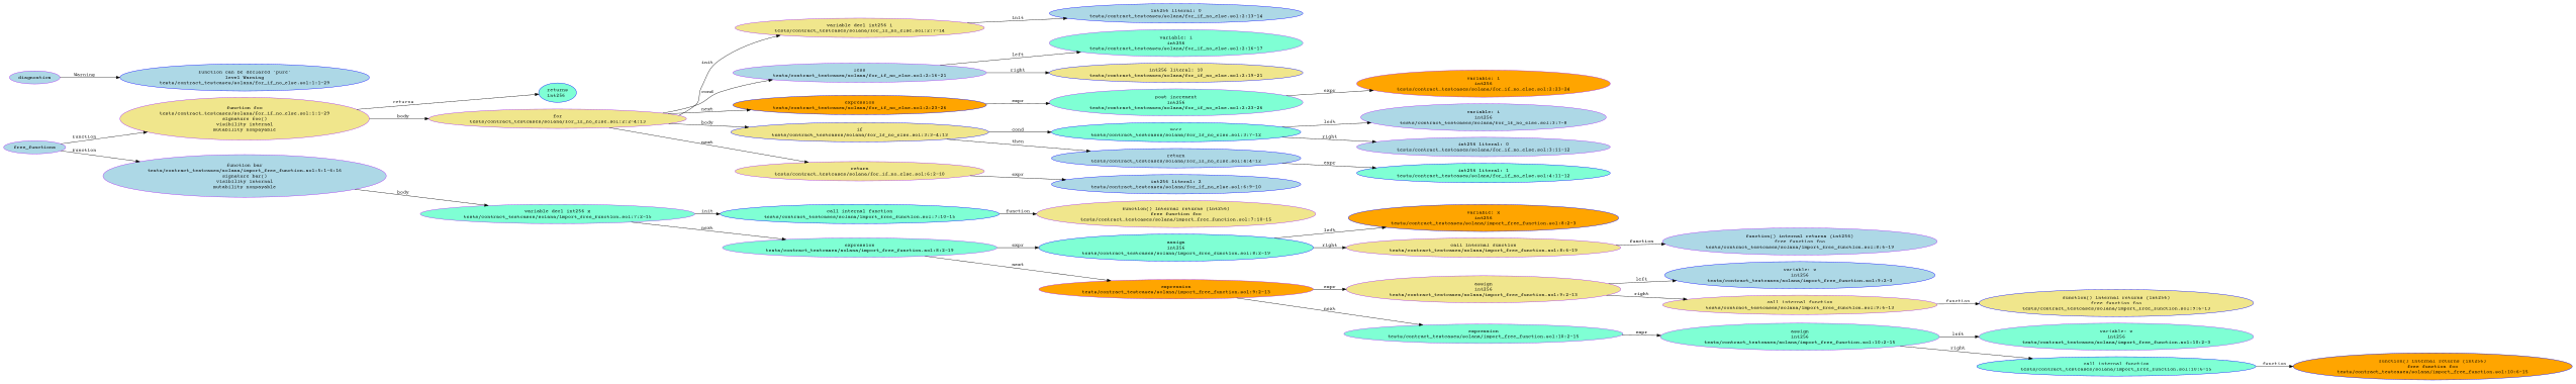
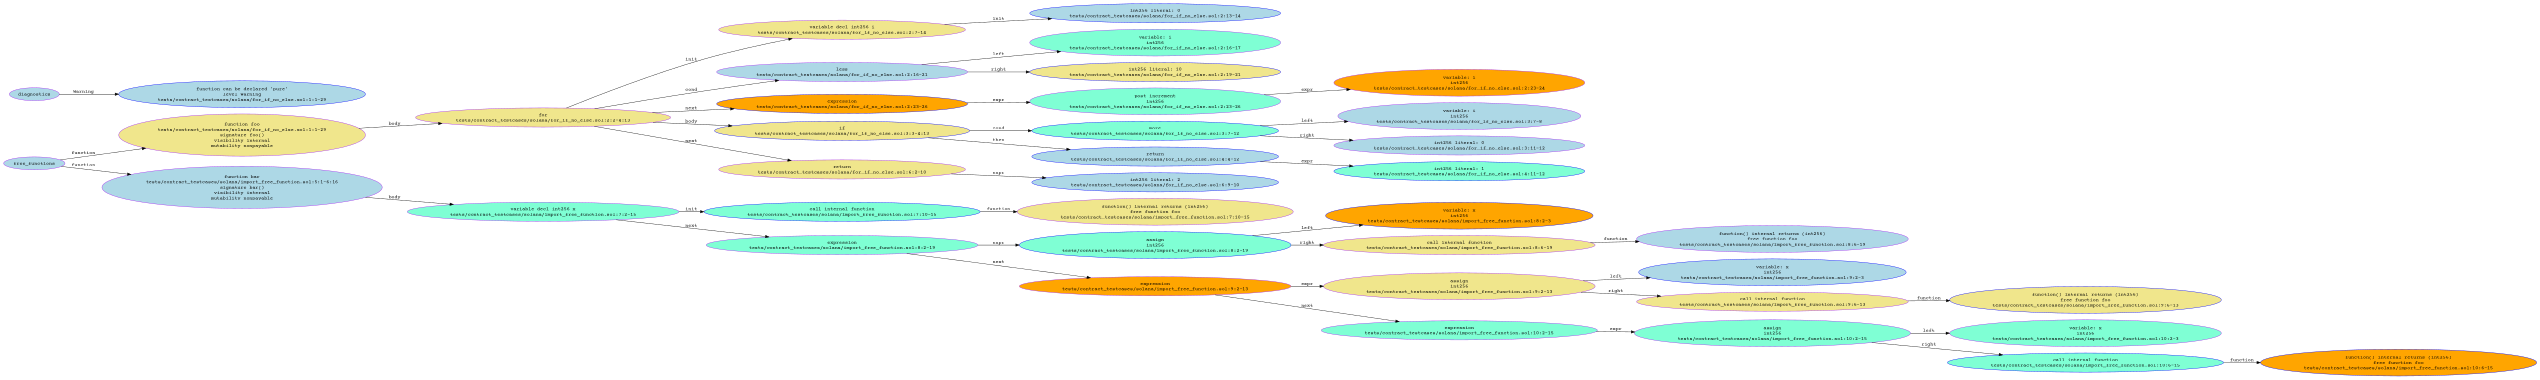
  strict digraph {
    rankdir=LR
    fontname="Courier Prime"
    node [style=filled fillcolor=aquamarine color=purple fontname="Courier Prime"]
    edge [fontname="Courier Prime"]
    n1 [label="function foo\ntests/contract_testcases/solana/for_if_no_else.sol:1:1-29\nsignature foo()\nvisibility internal\nmutability nonpayable" fillcolor=khaki]
-   n2 [label="returns\nint256 " color=blue]
    n3 [label="for\ntests/contract_testcases/solana/for_if_no_else.sol:2:2-4:13" fillcolor=khaki]
    n4 [label="variable decl int256 i\ntests/contract_testcases/solana/for_if_no_else.sol:2:7-14" fillcolor=khaki]
    n5 [label="less\ntests/contract_testcases/solana/for_if_no_else.sol:2:16-21" fillcolor=lightblue]
    n6 [label="expression\ntests/contract_testcases/solana/for_if_no_else.sol:2:23-26" fillcolor=orange color=blue]
    n7 [label="if\ntests/contract_testcases/solana/for_if_no_else.sol:3:3-4:13" fillcolor=khaki color=blue]
    n8 [label="return\ntests/contract_testcases/solana/for_if_no_else.sol:6:2-10" fillcolor=khaki]
    n9 [label="int256 literal: 0\ntests/contract_testcases/solana/for_if_no_else.sol:2:13-14" fillcolor=lightblue color=blue]
    n10 [label="variable: i\nint256\ntests/contract_testcases/solana/for_if_no_else.sol:2:16-17"]
    n11 [label="int256 literal: 10\ntests/contract_testcases/solana/for_if_no_else.sol:2:19-21" fillcolor=khaki color=blue]
    n12 [label="post increment\nint256\ntests/contract_testcases/solana/for_if_no_else.sol:2:23-26"]
    n13 [label="variable: i\nint256\ntests/contract_testcases/solana/for_if_no_else.sol:2:23-24" fillcolor=orange]
    n14 [label="more\ntests/contract_testcases/solana/for_if_no_else.sol:3:7-12" color=blue]
    n15 [label="return\ntests/contract_testcases/solana/for_if_no_else.sol:4:4-12" fillcolor=lightblue color=blue]
    n16 [label="variable: i\nint256\ntests/contract_testcases/solana/for_if_no_else.sol:3:7-8" fillcolor=lightblue]
    n17 [label="int256 literal: 0\ntests/contract_testcases/solana/for_if_no_else.sol:3:11-12" fillcolor=lightblue]
    n18 [label="int256 literal: 1\ntests/contract_testcases/solana/for_if_no_else.sol:4:11-12" color=blue]
    n19 [label="int256 literal: 2\ntests/contract_testcases/solana/for_if_no_else.sol:6:9-10" fillcolor=lightblue color=blue]
    n20 [label="function bar\ntests/contract_testcases/solana/import_free_function.sol:5:1-6:16\nsignature bar()\nvisibility internal\nmutability nonpayable" fillcolor=lightblue]
    n21 [label="variable decl int256 x\ntests/contract_testcases/solana/import_free_function.sol:7:2-15"]
    n22 [label="call internal function\ntests/contract_testcases/solana/import_free_function.sol:7:10-15" color=blue]
    n23 [label="expression\ntests/contract_testcases/solana/import_free_function.sol:8:2-19"]
    n24 [label="function() internal returns (int256)\nfree function foo\ntests/contract_testcases/solana/import_free_function.sol:7:10-15" fillcolor=khaki]
    n25 [label="assign\nint256\ntests/contract_testcases/solana/import_free_function.sol:8:2-19" color=blue]
    n26 [label="expression\ntests/contract_testcases/solana/import_free_function.sol:9:2-13" fillcolor=orange]
    n27 [label="variable: x\nint256\ntests/contract_testcases/solana/import_free_function.sol:8:2-3" fillcolor=orange color=blue]
    n28 [label="call internal function\ntests/contract_testcases/solana/import_free_function.sol:8:6-19" fillcolor=khaki]
    n29 [label="function() internal returns (int256)\nfree function foo\ntests/contract_testcases/solana/import_free_function.sol:8:6-19" fillcolor=lightblue]
    n30 [label="assign\nint256\ntests/contract_testcases/solana/import_free_function.sol:9:2-13" fillcolor=khaki]
    n31 [label="expression\ntests/contract_testcases/solana/import_free_function.sol:10:2-15"]
    n32 [label="variable: x\nint256\ntests/contract_testcases/solana/import_free_function.sol:9:2-3" fillcolor=lightblue color=blue]
    n33 [label="call internal function\ntests/contract_testcases/solana/import_free_function.sol:9:6-13" fillcolor=khaki]
    n34 [label="function() internal returns (int256)\nfree function foo\ntests/contract_testcases/solana/import_free_function.sol:9:6-13" fillcolor=khaki color=blue]
    n35 [label="assign\nint256\ntests/contract_testcases/solana/import_free_function.sol:10:2-15"]
    n36 [label="variable: x\nint256\ntests/contract_testcases/solana/import_free_function.sol:10:2-3"]
    n37 [label="call internal function\ntests/contract_testcases/solana/import_free_function.sol:10:6-15" color=blue]
    n38 [label="function() internal returns (int256)\nfree function foo\ntests/contract_testcases/solana/import_free_function.sol:10:6-15" fillcolor=orange color=blue]
    n39 [label="function can be declared 'pure'\nlevel Warning\ntests/contract_testcases/solana/for_if_no_else.sol:1:1-29" fillcolor=lightblue color=blue]
    free_functions [fillcolor=lightblue]
    diagnostics [fillcolor=lightblue]
-   n1 -> n2 [label=returns]
    n1 -> n3 [label=body]
    n3 -> n4 [label=init]
    n3 -> n5 [label=cond]
    n3 -> n6 [label=next]
    n3 -> n7 [label=body]
    n3 -> n8 [label=next]
    n4 -> n9 [label=init]
    n5 -> n10 [label=left]
    n5 -> n11 [label=right]
    n6 -> n12 [label=expr]
    n7 -> n14 [label=cond]
    n7 -> n15 [label=then]
    n8 -> n19 [label=expr]
    n12 -> n13 [label=expr]
    n14 -> n16 [label=left]
    n14 -> n17 [label=right]
    n15 -> n18 [label=expr]
    n20 -> n21 [label=body]
    n21 -> n22 [label=init]
    n21 -> n23 [label=next]
    n22 -> n24 [label=function]
    n23 -> n25 [label=expr]
    n23 -> n26 [label=next]
    n25 -> n27 [label=left]
    n25 -> n28 [label=right]
    n26 -> n30 [label=expr]
    n26 -> n31 [label=next]
    n28 -> n29 [label=function]
    n30 -> n32 [label=left]
    n30 -> n33 [label=right]
    n31 -> n35 [label=expr]
    n33 -> n34 [label=function]
    n35 -> n36 [label=left]
    n35 -> n37 [label=right]
    n37 -> n38 [label=function]
    free_functions -> n1 [label=function]
    free_functions -> n20 [label=function]
    diagnostics -> n39 [label=Warning]
  }
